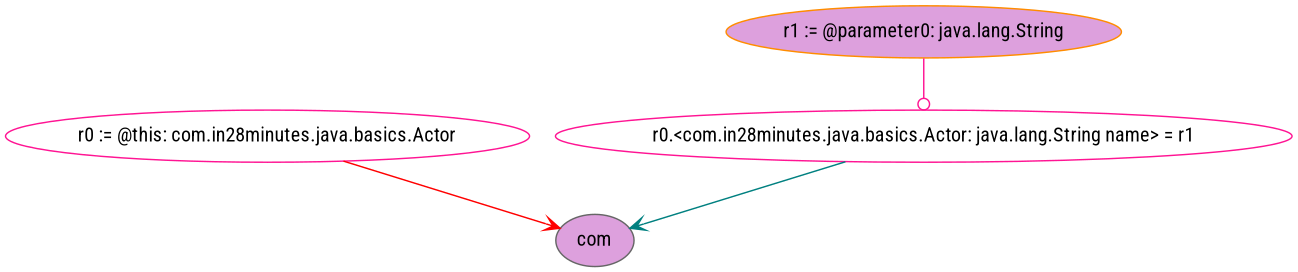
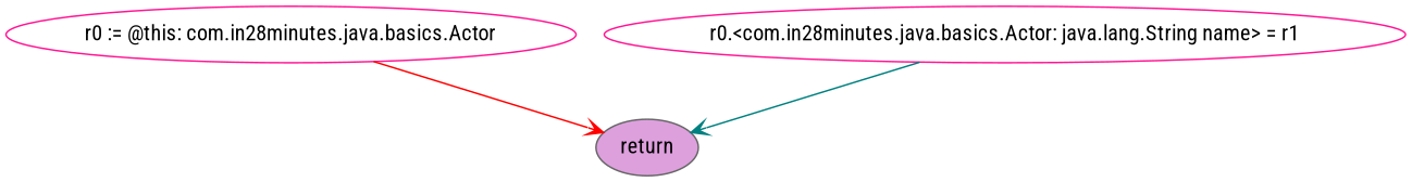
  digraph {
    fontname="Roboto Condensed"
    node [color=deeppink fillcolor=plum fontname="Roboto Condensed" style=filled]
    edge [arrowhead=vee fontname="Roboto Condensed"]
-   return [color=gray40 label=com]
+   return [color=gray40]
    "r0 := @this: com.in28minutes.java.basics.Actor" [fillcolor=white]
-   "r1 := @parameter0: java.lang.String" [color=darkorange]
    "r0.<com.in28minutes.java.basics.Actor: java.lang.String name> = r1" [fillcolor=white]
    "r0 := @this: com.in28minutes.java.basics.Actor" -> return [color=red]
-   "r1 := @parameter0: java.lang.String" -> "r0.<com.in28minutes.java.basics.Actor: java.lang.String name> = r1" [arrowhead=odot color=deeppink]
    "r0.<com.in28minutes.java.basics.Actor: java.lang.String name> = r1" -> return [color=teal]
  }
